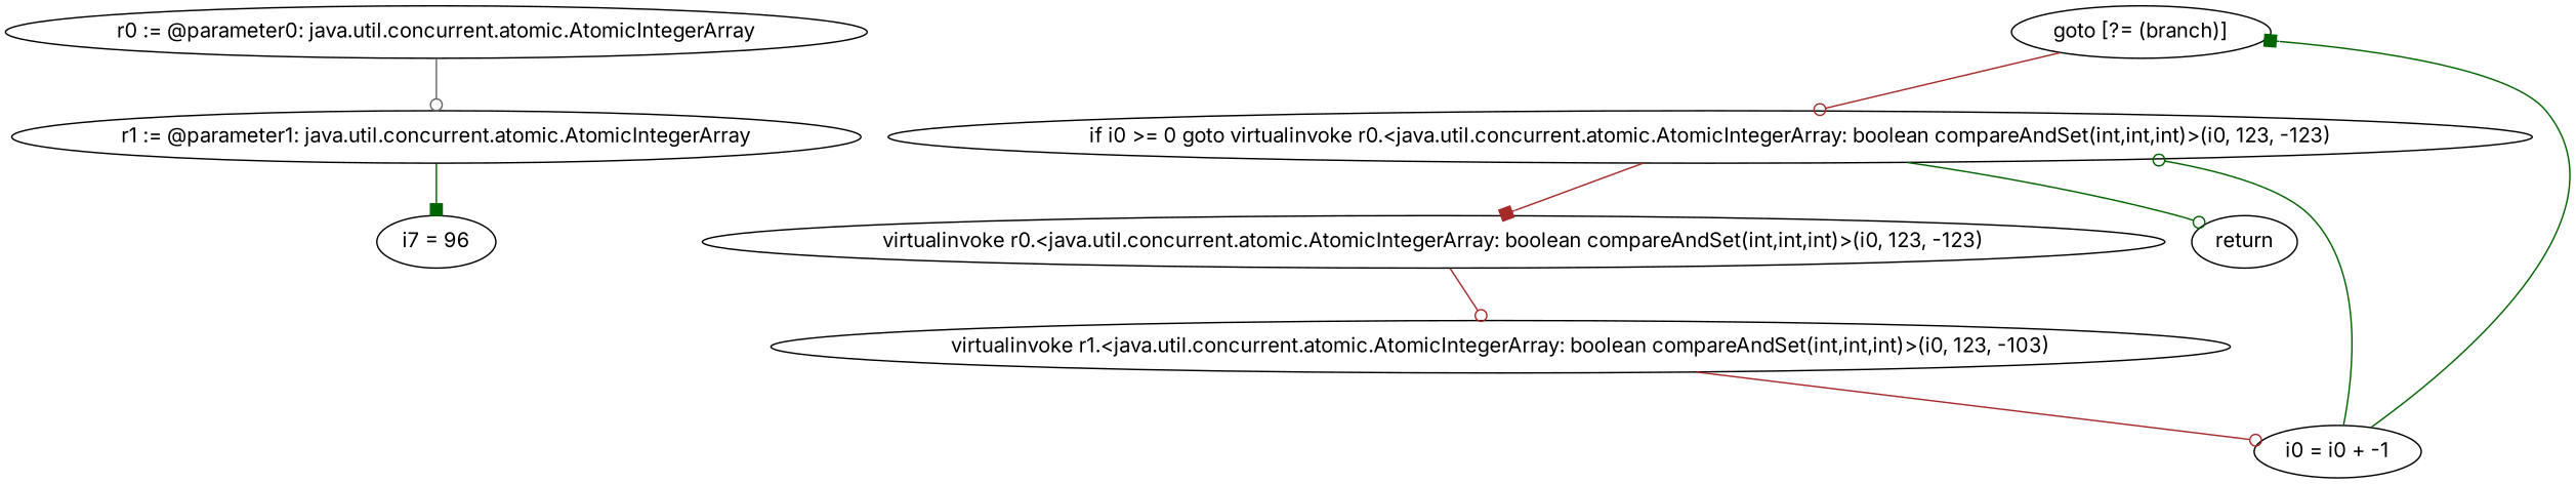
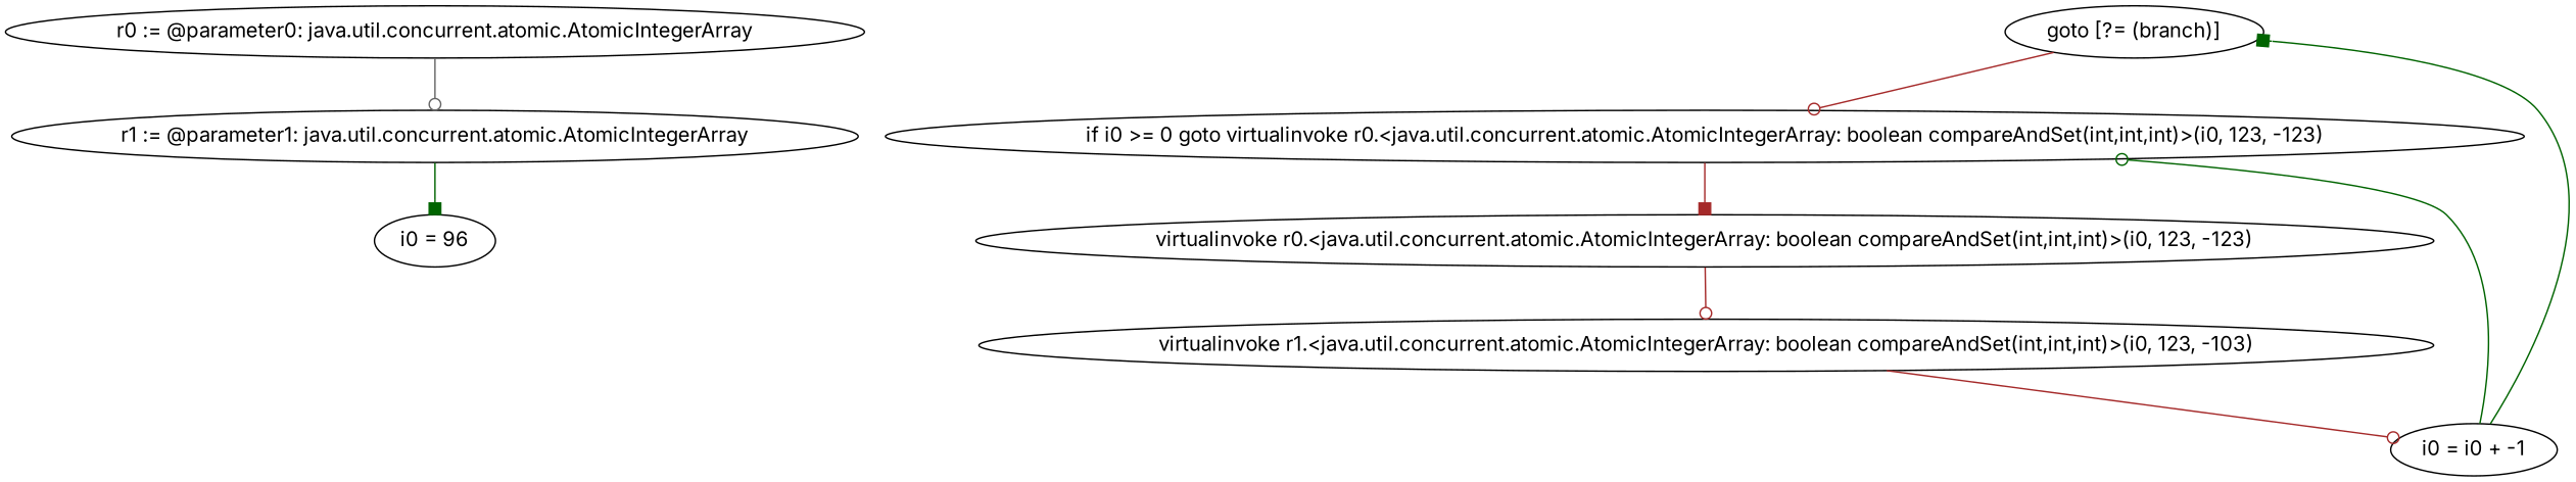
  digraph {
    fontname=Inter
    node [fontname=Inter]
    edge [arrowhead=odot color=darkgreen fontname=Inter]
    "r0 := @parameter0: java.util.concurrent.atomic.AtomicIntegerArray"
    "r1 := @parameter1: java.util.concurrent.atomic.AtomicIntegerArray"
-   "i0 = 96" [label="i7 = 96"]
+   "i0 = 96"
    "goto [?= (branch)]"
    "if i0 >= 0 goto virtualinvoke r0.<java.util.concurrent.atomic.AtomicIntegerArray: boolean compareAndSet(int,int,int)>(i0, 123, -123)"
    "virtualinvoke r0.<java.util.concurrent.atomic.AtomicIntegerArray: boolean compareAndSet(int,int,int)>(i0, 123, -123)"
-   return
    "virtualinvoke r1.<java.util.concurrent.atomic.AtomicIntegerArray: boolean compareAndSet(int,int,int)>(i0, 123, -103)"
    "i0 = i0 + -1"
    "r0 := @parameter0: java.util.concurrent.atomic.AtomicIntegerArray" -> "r1 := @parameter1: java.util.concurrent.atomic.AtomicIntegerArray" [color=gray40]
    "r1 := @parameter1: java.util.concurrent.atomic.AtomicIntegerArray" -> "i0 = 96" [arrowhead=box]
    "goto [?= (branch)]" -> "if i0 >= 0 goto virtualinvoke r0.<java.util.concurrent.atomic.AtomicIntegerArray: boolean compareAndSet(int,int,int)>(i0, 123, -123)" [color=brown]
    "if i0 >= 0 goto virtualinvoke r0.<java.util.concurrent.atomic.AtomicIntegerArray: boolean compareAndSet(int,int,int)>(i0, 123, -123)" -> "virtualinvoke r0.<java.util.concurrent.atomic.AtomicIntegerArray: boolean compareAndSet(int,int,int)>(i0, 123, -123)" [arrowhead=box color=brown]
-   "if i0 >= 0 goto virtualinvoke r0.<java.util.concurrent.atomic.AtomicIntegerArray: boolean compareAndSet(int,int,int)>(i0, 123, -123)" -> return
    "virtualinvoke r0.<java.util.concurrent.atomic.AtomicIntegerArray: boolean compareAndSet(int,int,int)>(i0, 123, -123)" -> "virtualinvoke r1.<java.util.concurrent.atomic.AtomicIntegerArray: boolean compareAndSet(int,int,int)>(i0, 123, -103)" [color=brown]
    "virtualinvoke r1.<java.util.concurrent.atomic.AtomicIntegerArray: boolean compareAndSet(int,int,int)>(i0, 123, -103)" -> "i0 = i0 + -1" [color=brown]
    "i0 = i0 + -1" -> "goto [?= (branch)]" [arrowhead=box]
    "i0 = i0 + -1" -> "if i0 >= 0 goto virtualinvoke r0.<java.util.concurrent.atomic.AtomicIntegerArray: boolean compareAndSet(int,int,int)>(i0, 123, -123)"
  }
